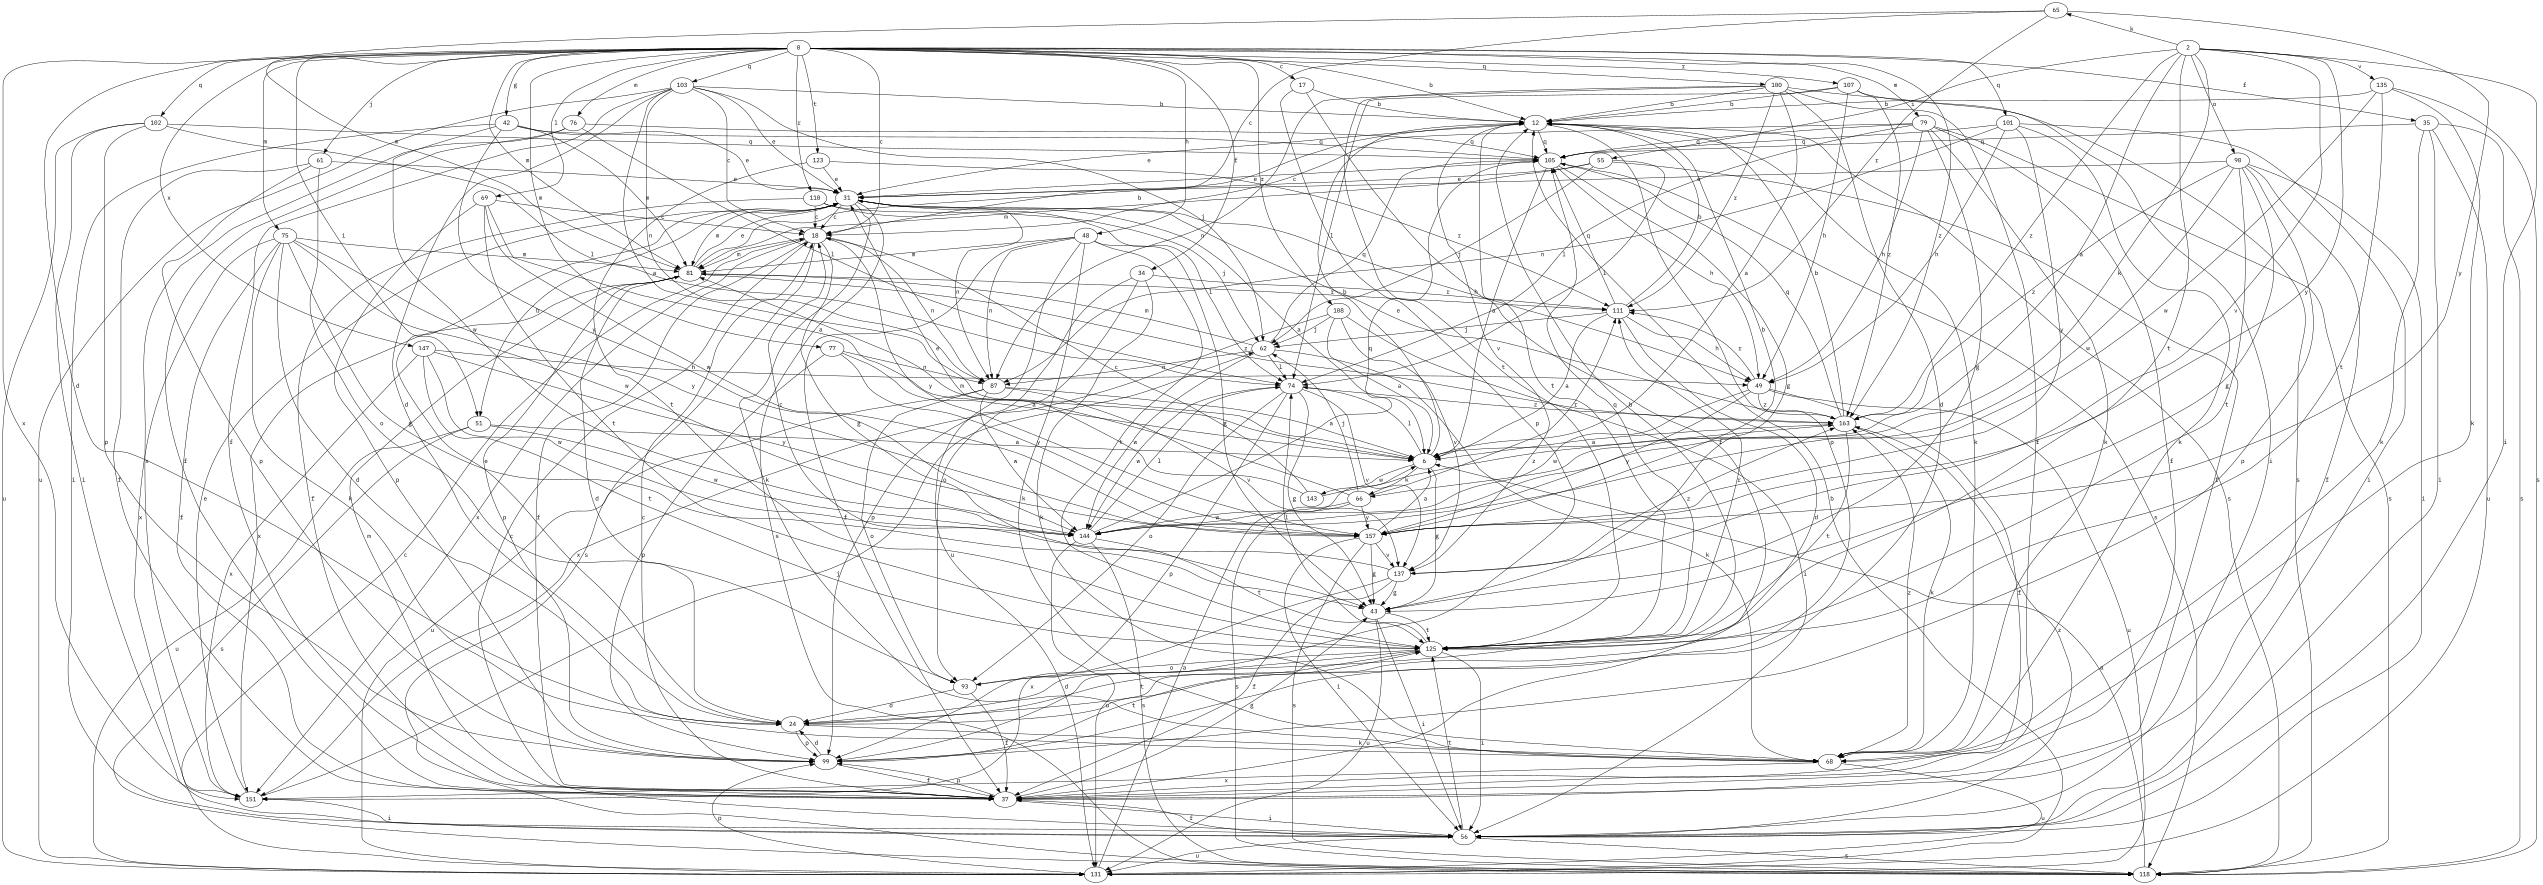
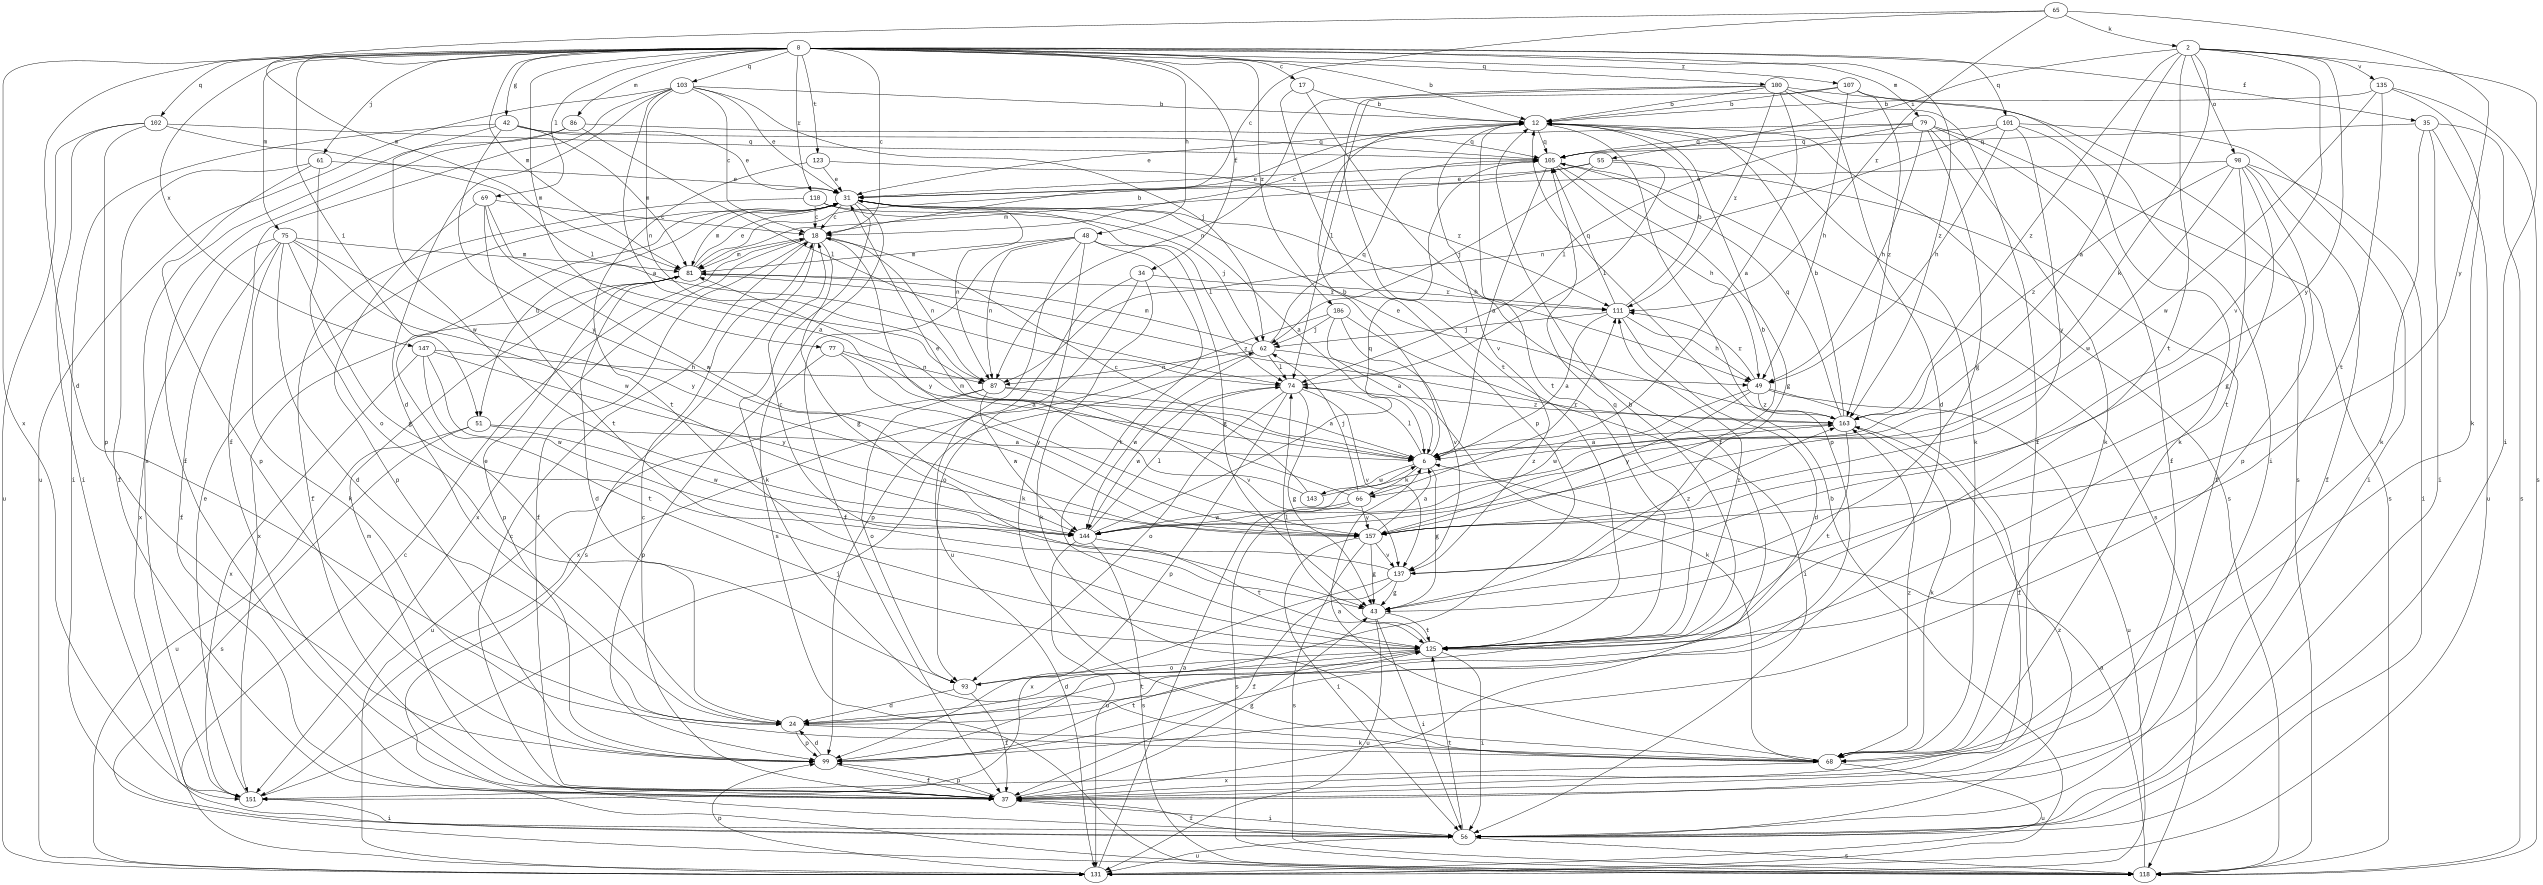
  strict digraph {
    fontname="IBM Plex Mono"
    node [fontname="IBM Plex Mono"]
    edge [fontname="IBM Plex Mono"]
    0
    12
    17
    18
    24
    34
    35
    42
    48
    51
    61
    69
    75
-   76
+   76 [label=86]
    77
    79
    81
    100
    101
    102
    103
-   106 [label=108]
+   106
    107
    110
    123
    147
    151
    163
    105
    125
    137
    31
    68
    99
    118
    37
    157
    43
    87
    93
    111
    56
    131
    144
    6
    74
    49
    62
    2
    55
    65
    66
    90
    135
    143
    0 -> 12 [label=b]
    0 -> 17 [label=c]
    0 -> 18 [label=c]
    0 -> 24 [label=d]
    0 -> 34 [label=f]
    0 -> 35 [label=f]
    0 -> 42 [label=g]
    0 -> 48 [label=h]
    0 -> 51 [label=i]
    0 -> 61 [label=j]
    0 -> 69 [label=l]
    0 -> 75 [label=m]
    0 -> 76 [label=m]
    0 -> 77 [label=m]
    0 -> 79 [label=m]
    0 -> 81 [label=m]
    0 -> 100 [label=q]
    0 -> 101 [label=q]
    0 -> 102 [label=q]
    0 -> 103 [label=q]
    0 -> 106 [label=r]
    0 -> 107 [label=r]
    0 -> 110 [label=r]
    0 -> 123 [label=t]
    0 -> 147 [label=x]
    0 -> 151 [label=x]
    0 -> 163 [label=z]
    12 -> 105 [label=q]
    12 -> 125 [label=t]
    12 -> 137 [label=v]
    12 -> 31 [label=e]
    12 -> 68 [label=k]
    12 -> 99 [label=p]
    12 -> 118 [label=s]
    17 -> 12 [label=b]
    17 -> 99 [label=p]
    17 -> 37 [label=f]
    18 -> 81 [label=m]
    18 -> 151 [label=x]
    18 -> 118 [label=s]
    18 -> 37 [label=f]
    18 -> 157 [label=y]
    18 -> 43 [label=g]
    18 -> 87 [label=n]
    24 -> 125 [label=t]
    24 -> 31 [label=e]
    24 -> 68 [label=k]
    24 -> 99 [label=p]
    34 -> 68 [label=k]
    34 -> 99 [label=p]
    34 -> 93 [label=o]
    34 -> 111 [label=r]
    35 -> 105 [label=q]
    35 -> 68 [label=k]
    35 -> 118 [label=s]
    35 -> 56 [label=i]
    35 -> 131 [label=u]
    42 -> 81 [label=m]
    42 -> 105 [label=q]
    42 -> 31 [label=e]
    42 -> 157 [label=y]
    42 -> 56 [label=i]
    42 -> 144 [label=w]
    48 -> 81 [label=m]
    48 -> 125 [label=t]
    48 -> 68 [label=k]
    48 -> 37 [label=f]
    48 -> 43 [label=g]
    48 -> 87 [label=n]
    48 -> 131 [label=u]
    51 -> 118 [label=s]
    51 -> 131 [label=u]
    51 -> 144 [label=w]
    51 -> 6 [label=a]
    61 -> 31 [label=e]
    61 -> 99 [label=p]
    61 -> 37 [label=f]
    61 -> 93 [label=o]
    69 -> 18 [label=c]
    69 -> 125 [label=t]
    69 -> 99 [label=p]
    69 -> 144 [label=w]
    69 -> 6 [label=a]
    75 -> 24 [label=d]
    75 -> 81 [label=m]
    75 -> 151 [label=x]
    75 -> 68 [label=k]
    75 -> 37 [label=f]
    75 -> 157 [label=y]
    75 -> 43 [label=g]
    75 -> 144 [label=w]
    76 -> 151 [label=x]
    76 -> 105 [label=q]
    76 -> 37 [label=f]
    76 -> 74 [label=l]
    77 -> 99 [label=p]
    77 -> 157 [label=y]
    77 -> 87 [label=n]
    77 -> 6 [label=a]
    79 -> 18 [label=c]
    79 -> 105 [label=q]
    79 -> 68 [label=k]
    79 -> 118 [label=s]
    79 -> 37 [label=f]
    79 -> 43 [label=g]
    79 -> 74 [label=l]
    79 -> 49 [label=h]
    81 -> 12 [label=b]
    81 -> 24 [label=d]
    81 -> 151 [label=x]
    81 -> 163 [label=z]
    81 -> 31 [label=e]
    81 -> 99 [label=p]
    81 -> 111 [label=r]
    100 -> 12 [label=b]
    100 -> 24 [label=d]
    100 -> 125 [label=t]
    100 -> 118 [label=s]
    100 -> 37 [label=f]
    100 -> 87 [label=n]
    100 -> 111 [label=r]
    100 -> 6 [label=a]
    101 -> 105 [label=q]
    101 -> 68 [label=k]
    101 -> 157 [label=y]
    101 -> 87 [label=n]
    101 -> 56 [label=i]
    101 -> 49 [label=h]
    102 -> 105 [label=q]
    102 -> 99 [label=p]
    102 -> 56 [label=i]
    102 -> 131 [label=u]
    102 -> 74 [label=l]
    103 -> 12 [label=b]
    103 -> 18 [label=c]
    103 -> 24 [label=d]
    103 -> 31 [label=e]
    103 -> 37 [label=f]
    103 -> 87 [label=n]
    103 -> 131 [label=u]
    103 -> 6 [label=a]
    103 -> 62 [label=j]
    106 -> 151 [label=x]
    106 -> 137 [label=v]
    106 -> 56 [label=i]
    106 -> 6 [label=a]
    106 -> 62 [label=j]
    107 -> 12 [label=b]
    107 -> 163 [label=z]
    107 -> 56 [label=i]
    107 -> 74 [label=l]
    107 -> 49 [label=h]
    110 -> 18 [label=c]
    110 -> 37 [label=f]
    110 -> 74 [label=l]
    110 -> 62 [label=j]
    123 -> 125 [label=t]
    123 -> 31 [label=e]
    123 -> 111 [label=r]
    147 -> 151 [label=x]
    147 -> 125 [label=t]
    147 -> 157 [label=y]
    147 -> 144 [label=w]
    147 -> 49 [label=h]
    151 -> 31 [label=e]
    151 -> 56 [label=i]
    151 -> 62 [label=j]
    163 -> 12 [label=b]
    163 -> 105 [label=q]
    163 -> 125 [label=t]
    163 -> 31 [label=e]
    163 -> 68 [label=k]
    163 -> 6 [label=a]
    105 -> 31 [label=e]
    105 -> 118 [label=s]
    105 -> 43 [label=g]
    105 -> 6 [label=a]
    105 -> 49 [label=h]
    125 -> 24 [label=d]
    125 -> 105 [label=q]
    125 -> 93 [label=o]
    125 -> 111 [label=r]
    125 -> 56 [label=i]
    125 -> 74 [label=l]
    137 -> 18 [label=c]
    137 -> 151 [label=x]
    137 -> 163 [label=z]
    137 -> 37 [label=f]
    137 -> 43 [label=g]
    31 -> 18 [label=c]
    31 -> 51 [label=b]
    31 -> 81 [label=m]
    31 -> 68 [label=k]
    31 -> 118 [label=s]
    31 -> 87 [label=n]
    31 -> 6 [label=a]
    31 -> 49 [label=h]
    68 -> 151 [label=x]
    68 -> 163 [label=z]
    68 -> 131 [label=u]
+   68 -> 6 [label=a]
    99 -> 24 [label=d]
    99 -> 125 [label=t]
    99 -> 37 [label=f]
    118 -> 6 [label=a]
    37 -> 18 [label=c]
    37 -> 81 [label=m]
    37 -> 99 [label=p]
    37 -> 43 [label=g]
    37 -> 56 [label=i]
    157 -> 12 [label=b]
    157 -> 137 [label=v]
    157 -> 118 [label=s]
    157 -> 43 [label=g]
    157 -> 56 [label=i]
    157 -> 6 [label=a]
    43 -> 125 [label=t]
    43 -> 56 [label=i]
    43 -> 131 [label=u]
    87 -> 137 [label=v]
    87 -> 93 [label=o]
    87 -> 131 [label=u]
    87 -> 144 [label=w]
    87 -> 6 [label=a]
    93 -> 12 [label=b]
    93 -> 24 [label=d]
    93 -> 37 [label=f]
    111 -> 12 [label=b]
    111 -> 24 [label=d]
    111 -> 105 [label=q]
    111 -> 6 [label=a]
    111 -> 49 [label=h]
    111 -> 62 [label=j]
    56 -> 18 [label=c]
    56 -> 163 [label=z]
    56 -> 125 [label=t]
    56 -> 118 [label=s]
    56 -> 37 [label=f]
    56 -> 131 [label=u]
    131 -> 12 [label=b]
    131 -> 18 [label=c]
    131 -> 99 [label=p]
    131 -> 6 [label=a]
    144 -> 105 [label=q]
    144 -> 125 [label=t]
    144 -> 118 [label=s]
    144 -> 131 [label=u]
    144 -> 74 [label=l]
    6 -> 12 [label=b]
    6 -> 43 [label=g]
    6 -> 74 [label=l]
    6 -> 66 [label=k]
    6 -> 143 [label=w]
    74 -> 163 [label=z]
    74 -> 137 [label=v]
    74 -> 99 [label=p]
    74 -> 43 [label=g]
    74 -> 93 [label=o]
    74 -> 144 [label=w]
    49 -> 163 [label=z]
    49 -> 37 [label=f]
    49 -> 157 [label=y]
    49 -> 111 [label=r]
    49 -> 131 [label=u]
    49 -> 144 [label=w]
    62 -> 81 [label=m]
    62 -> 105 [label=q]
    62 -> 68 [label=k]
    62 -> 87 [label=n]
    62 -> 144 [label=w]
    62 -> 74 [label=l]
    2 -> 163 [label=z]
    2 -> 125 [label=t]
    2 -> 137 [label=v]
    2 -> 157 [label=y]
    2 -> 56 [label=i]
    2 -> 6 [label=a]
    2 -> 55 [label=i]
-   2 -> 65 [label=k]
+   65 -> 2 [label=k]
    2 -> 66 [label=k]
    2 -> 90 [label=o]
    2 -> 135 [label=v]
    55 -> 81 [label=m]
    55 -> 31 [label=e]
    55 -> 37 [label=f]
    55 -> 74 [label=l]
    55 -> 62 [label=j]
    65 -> 18 [label=c]
    65 -> 81 [label=m]
    65 -> 157 [label=y]
    65 -> 111 [label=r]
    66 -> 81 [label=m]
    66 -> 118 [label=s]
    66 -> 157 [label=y]
    66 -> 111 [label=r]
    66 -> 144 [label=w]
    66 -> 62 [label=j]
    90 -> 163 [label=z]
    90 -> 125 [label=t]
    90 -> 31 [label=e]
    90 -> 99 [label=p]
    90 -> 37 [label=f]
    90 -> 43 [label=g]
    90 -> 56 [label=i]
    90 -> 144 [label=w]
    135 -> 12 [label=b]
    135 -> 125 [label=t]
    135 -> 68 [label=k]
    135 -> 118 [label=s]
    135 -> 144 [label=w]
    143 -> 18 [label=c]
    143 -> 163 [label=z]
    143 -> 31 [label=e]
  }
